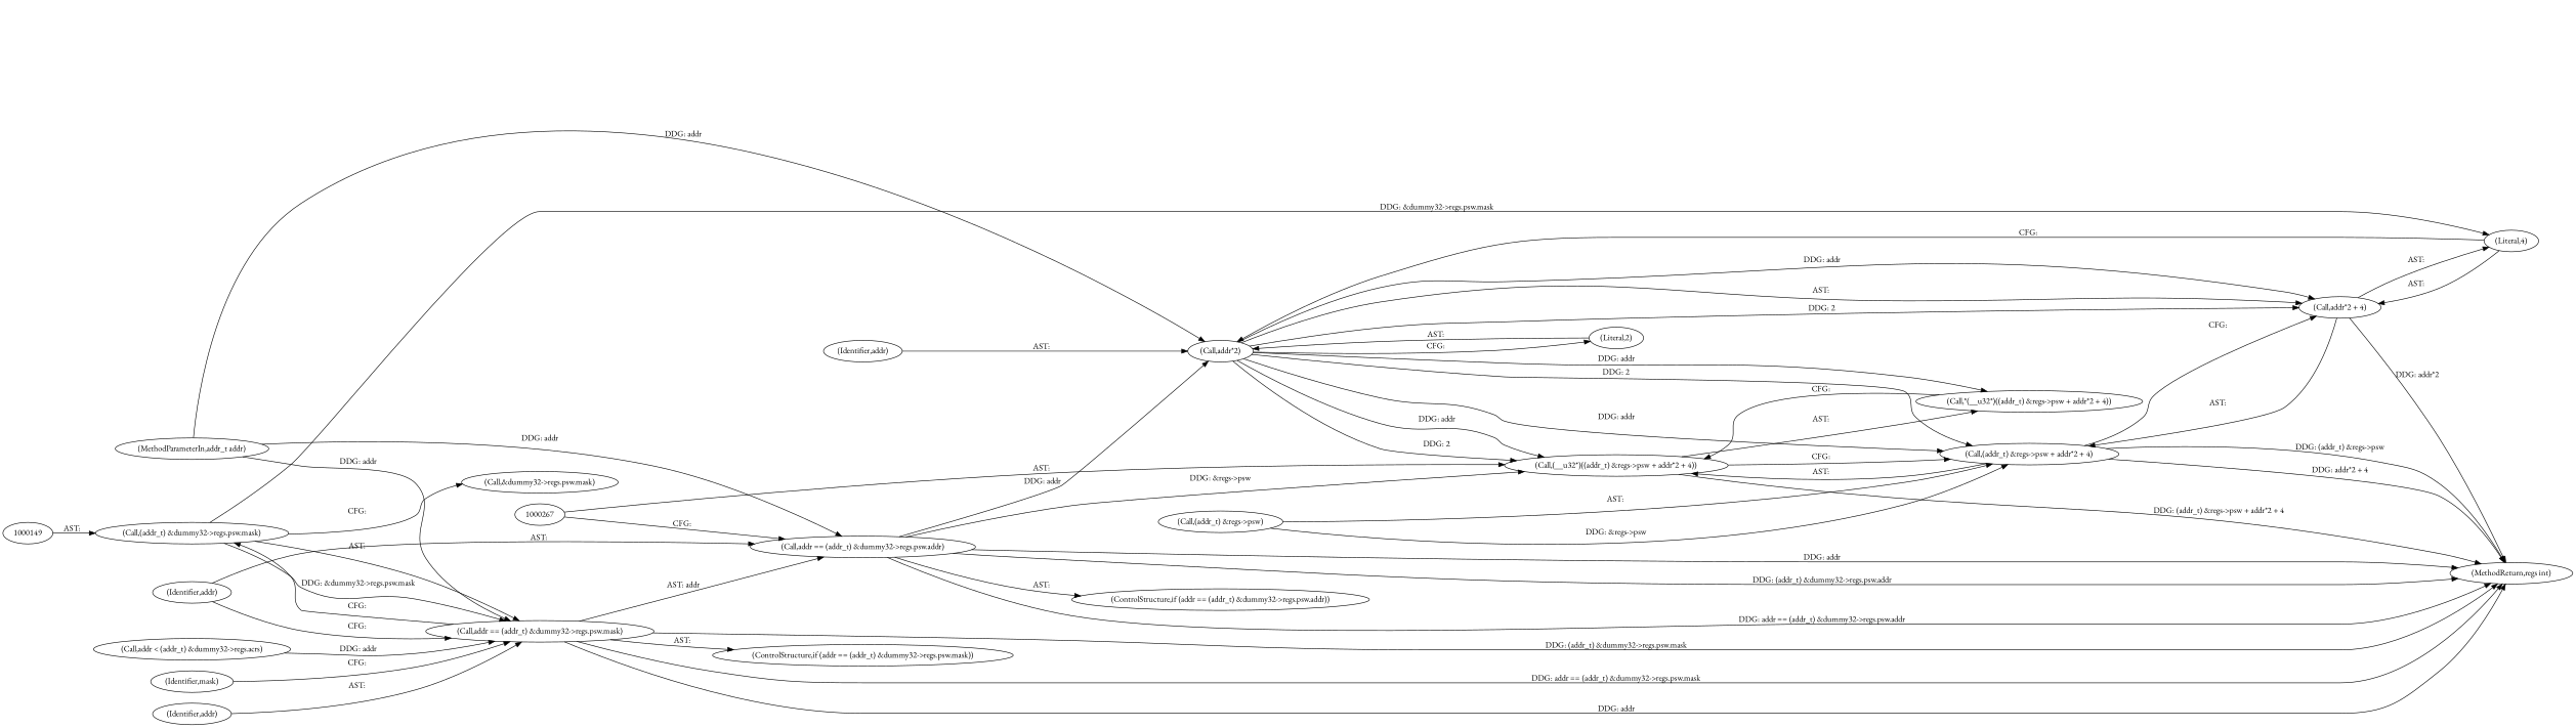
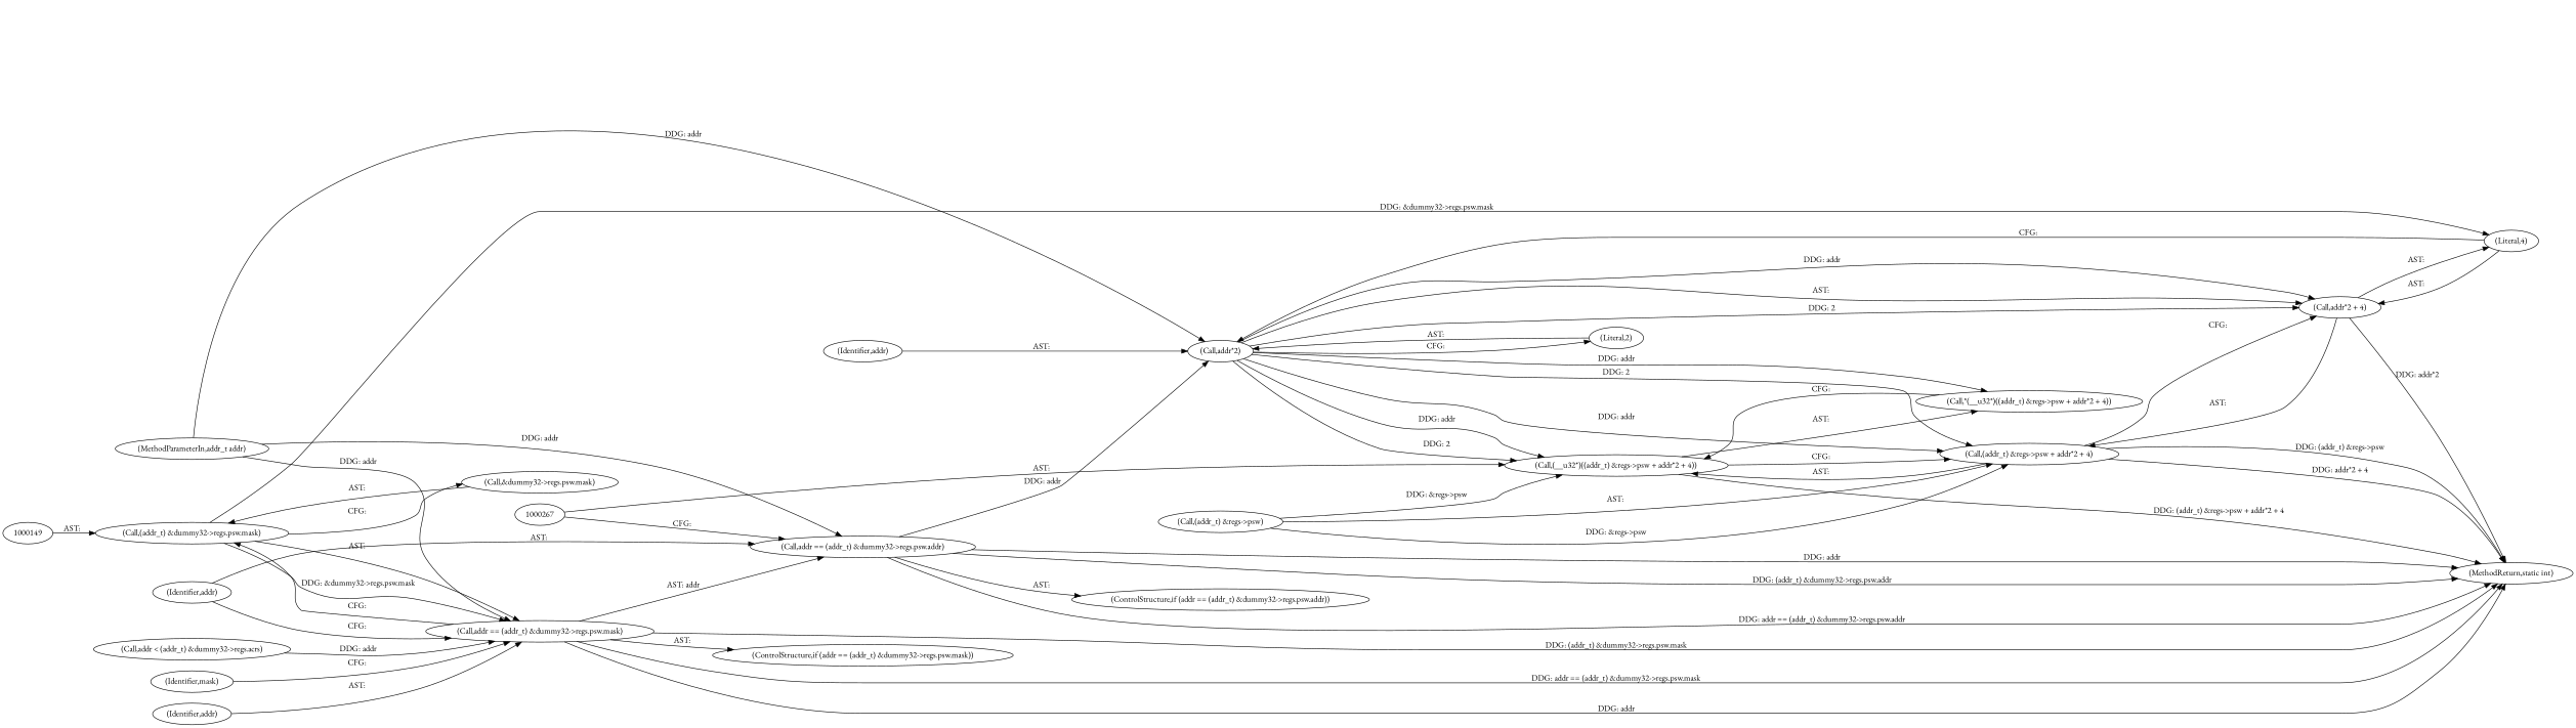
  digraph {
    fontname="EB Garamond"
    rankdir=LR
    node [fontname="EB Garamond"]
    edge [fontname="EB Garamond"]
    n1 [label="(Call,(addr_t) &dummy32->regs.psw.mask)"]
    n2 [label="(Call,addr == (addr_t) &dummy32->regs.psw.mask)"]
    n3 [label="(Call,&dummy32->regs.psw.mask)"]
    n4 [label="(Literal,4)"]
-   n5 [label="(MethodReturn,regs int)"]
+   n5 [label="(MethodReturn,static int)"]
    n6 [label="(Call,addr == (addr_t) &dummy32->regs.psw.addr)"]
    n7 [label="(ControlStructure,if (addr == (addr_t) &dummy32->regs.psw.mask))"]
    n8 [label="(Call,addr*2)"]
    n9 [label="(ControlStructure,if (addr == (addr_t) &dummy32->regs.psw.addr))"]
    n10 [label="(Call,(__u32*)((addr_t) &regs->psw + addr*2 + 4))"]
    n11 [label="(Call,(addr_t) &regs->psw + addr*2 + 4)"]
    n12 [label="(Call,addr*2 + 4)"]
    n13 [label="(Literal,2)"]
    n14 [label="(Call,*(__u32*)((addr_t) &regs->psw + addr*2 + 4))"]
    n15 [label="(Identifier,addr)"]
    n16 [label="(Call,(addr_t) &regs->psw)"]
    n17 [label="(Identifier,addr)"]
    n18 [label="(Identifier,mask)"]
    n19 [label="(MethodParameterIn,addr_t addr)"]
    n20 [label="(Identifier,addr)"]
    n21 [label="(Call,addr < (addr_t) &dummy32->regs.acrs)"]
    1000149
    1000267
    n1 -> n2 [label="AST: "]
    n1 -> n2 [label="DDG: &dummy32->regs.psw.mask"]
    n1 -> n3 [label="CFG: "]
    n1 -> n4 [label="DDG: &dummy32->regs.psw.mask"]
    n2 -> n1 [label="CFG: "]
    n2 -> n5 [label="DDG: (addr_t) &dummy32->regs.psw.mask"]
    n2 -> n5 [label="DDG: addr == (addr_t) &dummy32->regs.psw.mask"]
    n2 -> n5 [label="DDG: addr"]
    n2 -> n6 [label="AST: addr"]
    n2 -> n7 [label="AST: "]
+   n3 -> n1 [label="AST: "]
    n4 -> n8 [label="CFG: "]
    n4 -> n12 [label="AST: "]
    n6 -> n5 [label="DDG: (addr_t) &dummy32->regs.psw.addr"]
    n6 -> n5 [label="DDG: addr == (addr_t) &dummy32->regs.psw.addr"]
    n6 -> n5 [label="DDG: addr"]
    n6 -> n8 [label="DDG: addr"]
    n6 -> n9 [label="AST: "]
    n8 -> n10 [label="DDG: addr"]
    n8 -> n10 [label="DDG: 2"]
    n8 -> n11 [label="DDG: addr"]
    n8 -> n11 [label="DDG: 2"]
    n8 -> n12 [label="AST: "]
    n8 -> n12 [label="DDG: addr"]
    n8 -> n12 [label="DDG: 2"]
    n8 -> n13 [label="CFG: "]
    n8 -> n14 [label="DDG: addr"]
    n10 -> n5 [label="DDG: (addr_t) &regs->psw + addr*2 + 4"]
    n10 -> n11 [label="CFG: "]
    n10 -> n14 [label="AST: "]
    n11 -> n5 [label="DDG: addr*2 + 4"]
    n11 -> n5 [label="DDG: (addr_t) &regs->psw"]
    n11 -> n10 [label="AST: "]
    n11 -> n12 [label="CFG: "]
    n12 -> n4 [label="AST: "]
    n12 -> n5 [label="DDG: addr*2"]
    n12 -> n11 [label="AST: "]
    n13 -> n8 [label="AST: "]
    n14 -> n10 [label="CFG: "]
    n15 -> n2 [label="CFG: "]
    n15 -> n6 [label="AST: "]
-   n6 -> n10 [label="DDG: &regs->psw"]
+   n16 -> n10 [label="DDG: &regs->psw"]
    n16 -> n11 [label="AST: "]
    n16 -> n11 [label="DDG: &regs->psw"]
    n17 -> n8 [label="AST: "]
    n18 -> n2 [label="CFG: "]
    n19 -> n2 [label="DDG: addr"]
    n19 -> n6 [label="DDG: addr"]
    n19 -> n8 [label="DDG: addr"]
    n20 -> n2 [label="AST: "]
    n21 -> n2 [label="DDG: addr"]
    1000149 -> n1 [label="AST: "]
    1000267 -> n6 [label="CFG: "]
    1000267 -> n10 [label="AST: "]
  }
